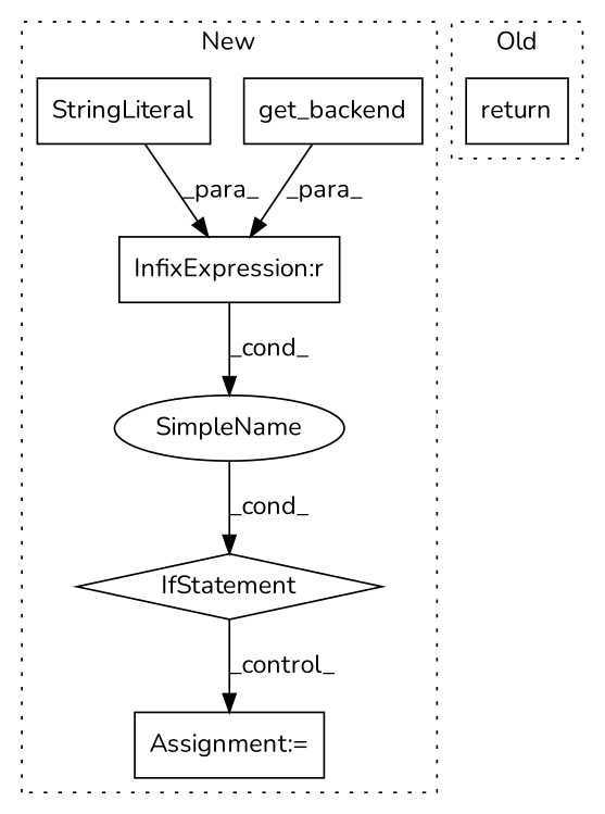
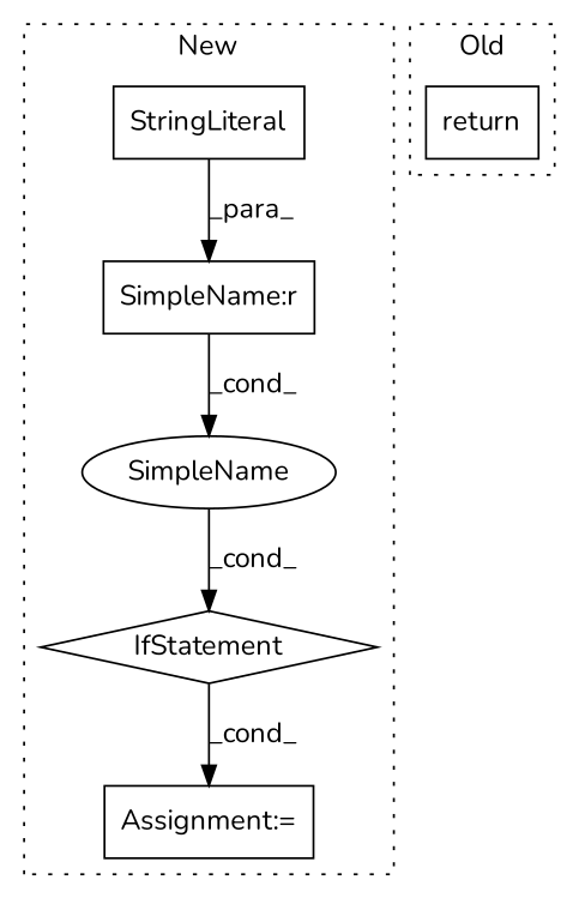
  digraph {
    fontname=Nunito
    node [fontname=Nunito shape=box]
    edge [fontname=Nunito]
-   n1 [a=32 l=13 label=get_backend s=5829]
    n2 [a=25 l="4,2" label=IfStatement s="5807,5852" shape=diamond]
-   n3 [a=27 l=4 label="InfixExpression:r" s=5842]
+   n3 [a=27 l=4 label="SimpleName:r" s=5842]
    n4 [a=45 l=6 label=StringLiteral s=5846]
    n5 [a=42 label=SimpleName shape=ellipse]
    n6 [a=7 l=1 label="Assignment:=" s=5873]
    n7 [a=41 l=7 label=return s=5904]
    subgraph cluster_1 {
      label=New
      style=dotted
-     n1
      n2
      n3
      n4
      n5
      n6
    }
    subgraph cluster_2 {
      label=Old
      style=dotted
      n7
    }
-   n1 -> n3 [label=_para_]
-   n2 -> n6 [label=_control_]
+   n2 -> n6 [label=_cond_]
    n3 -> n5 [label=_cond_]
    n4 -> n3 [label=_para_]
    n5 -> n2 [label=_cond_]
  }
